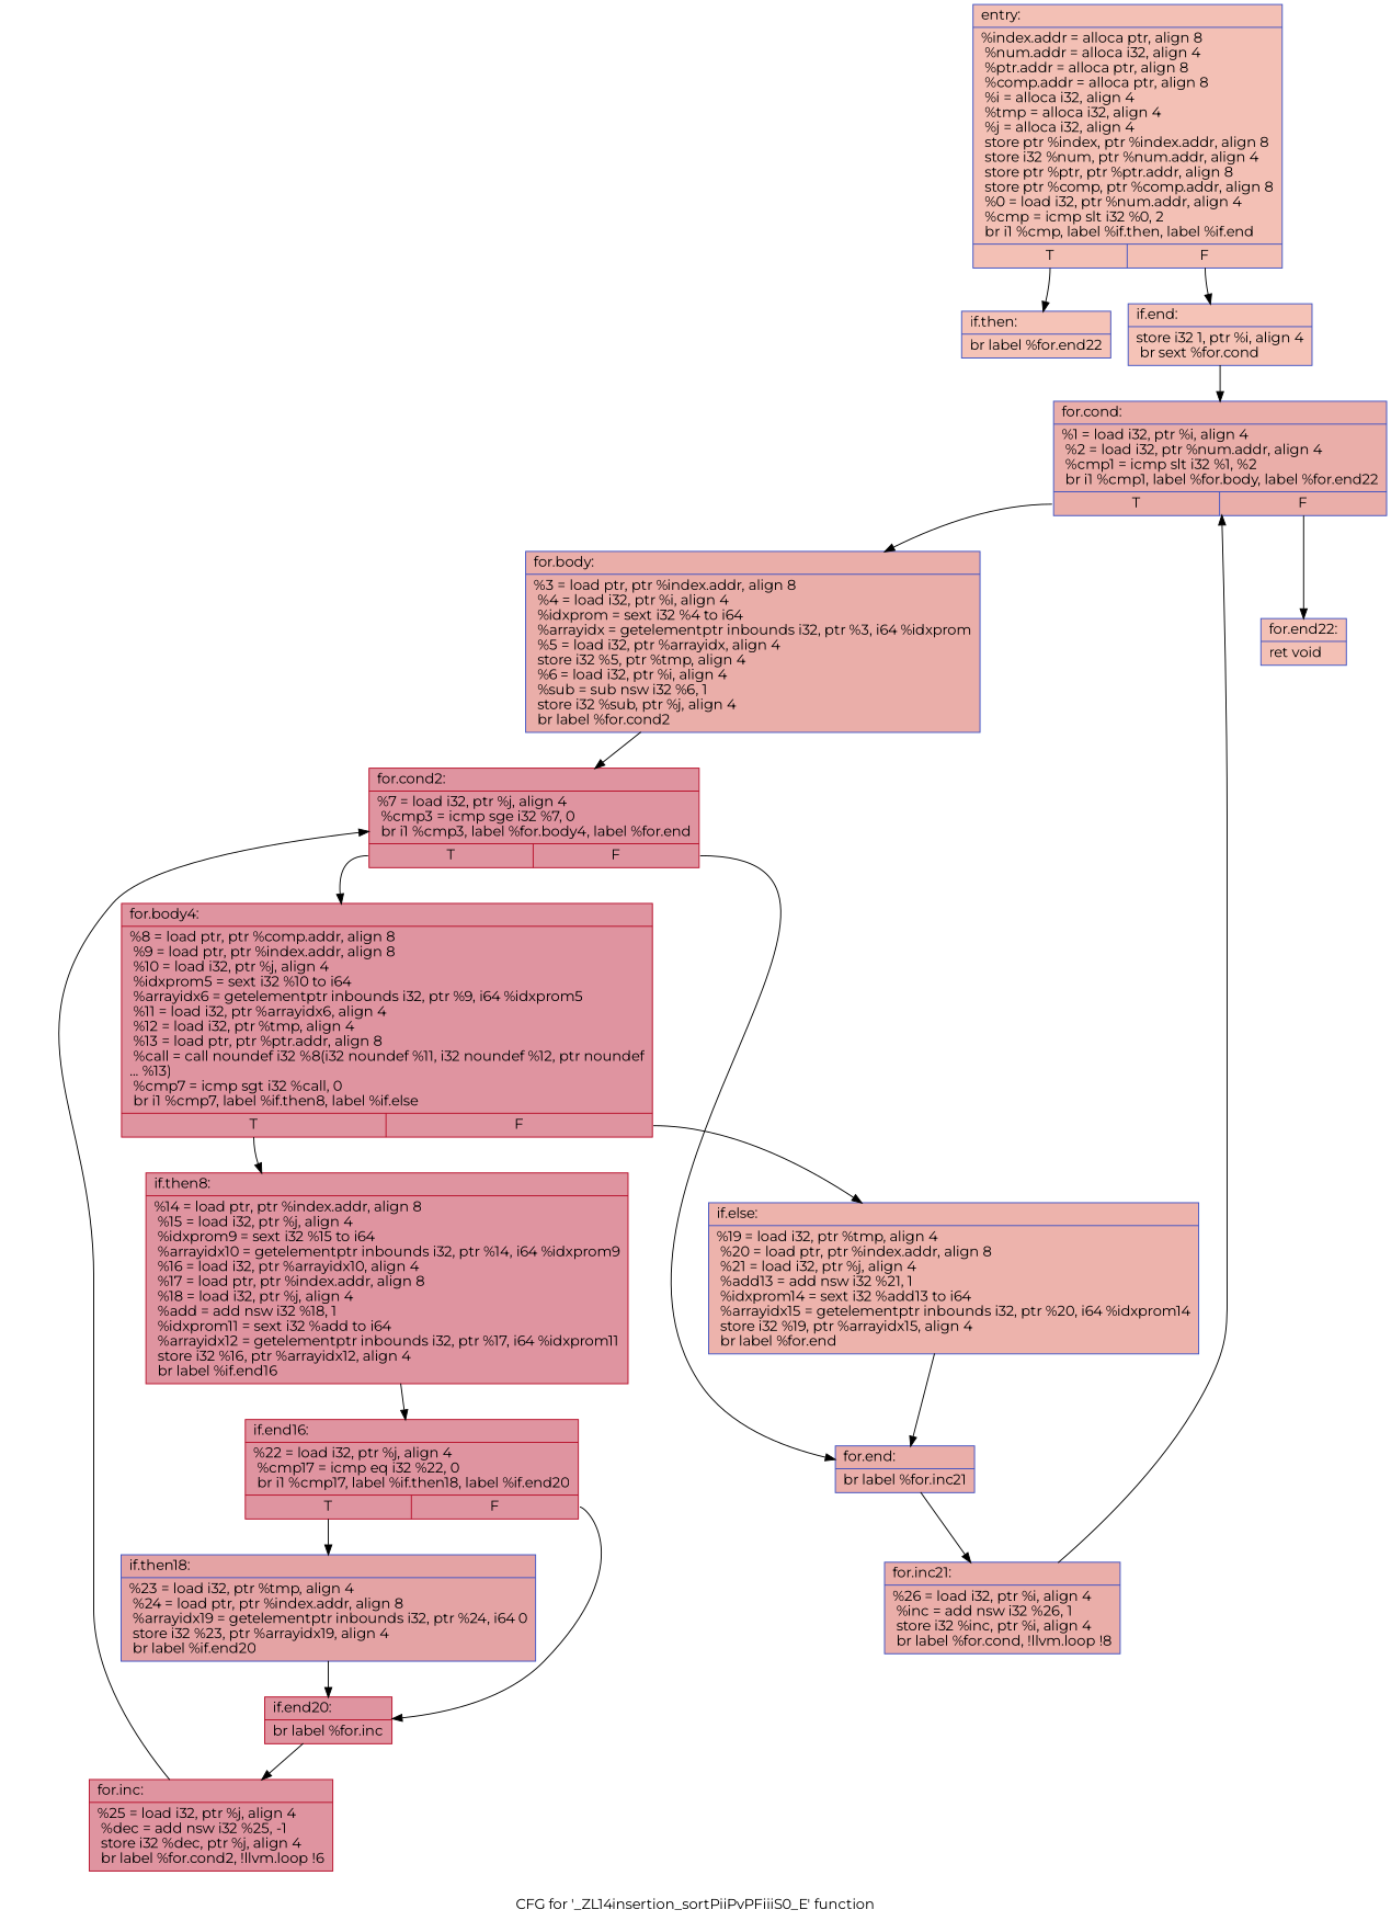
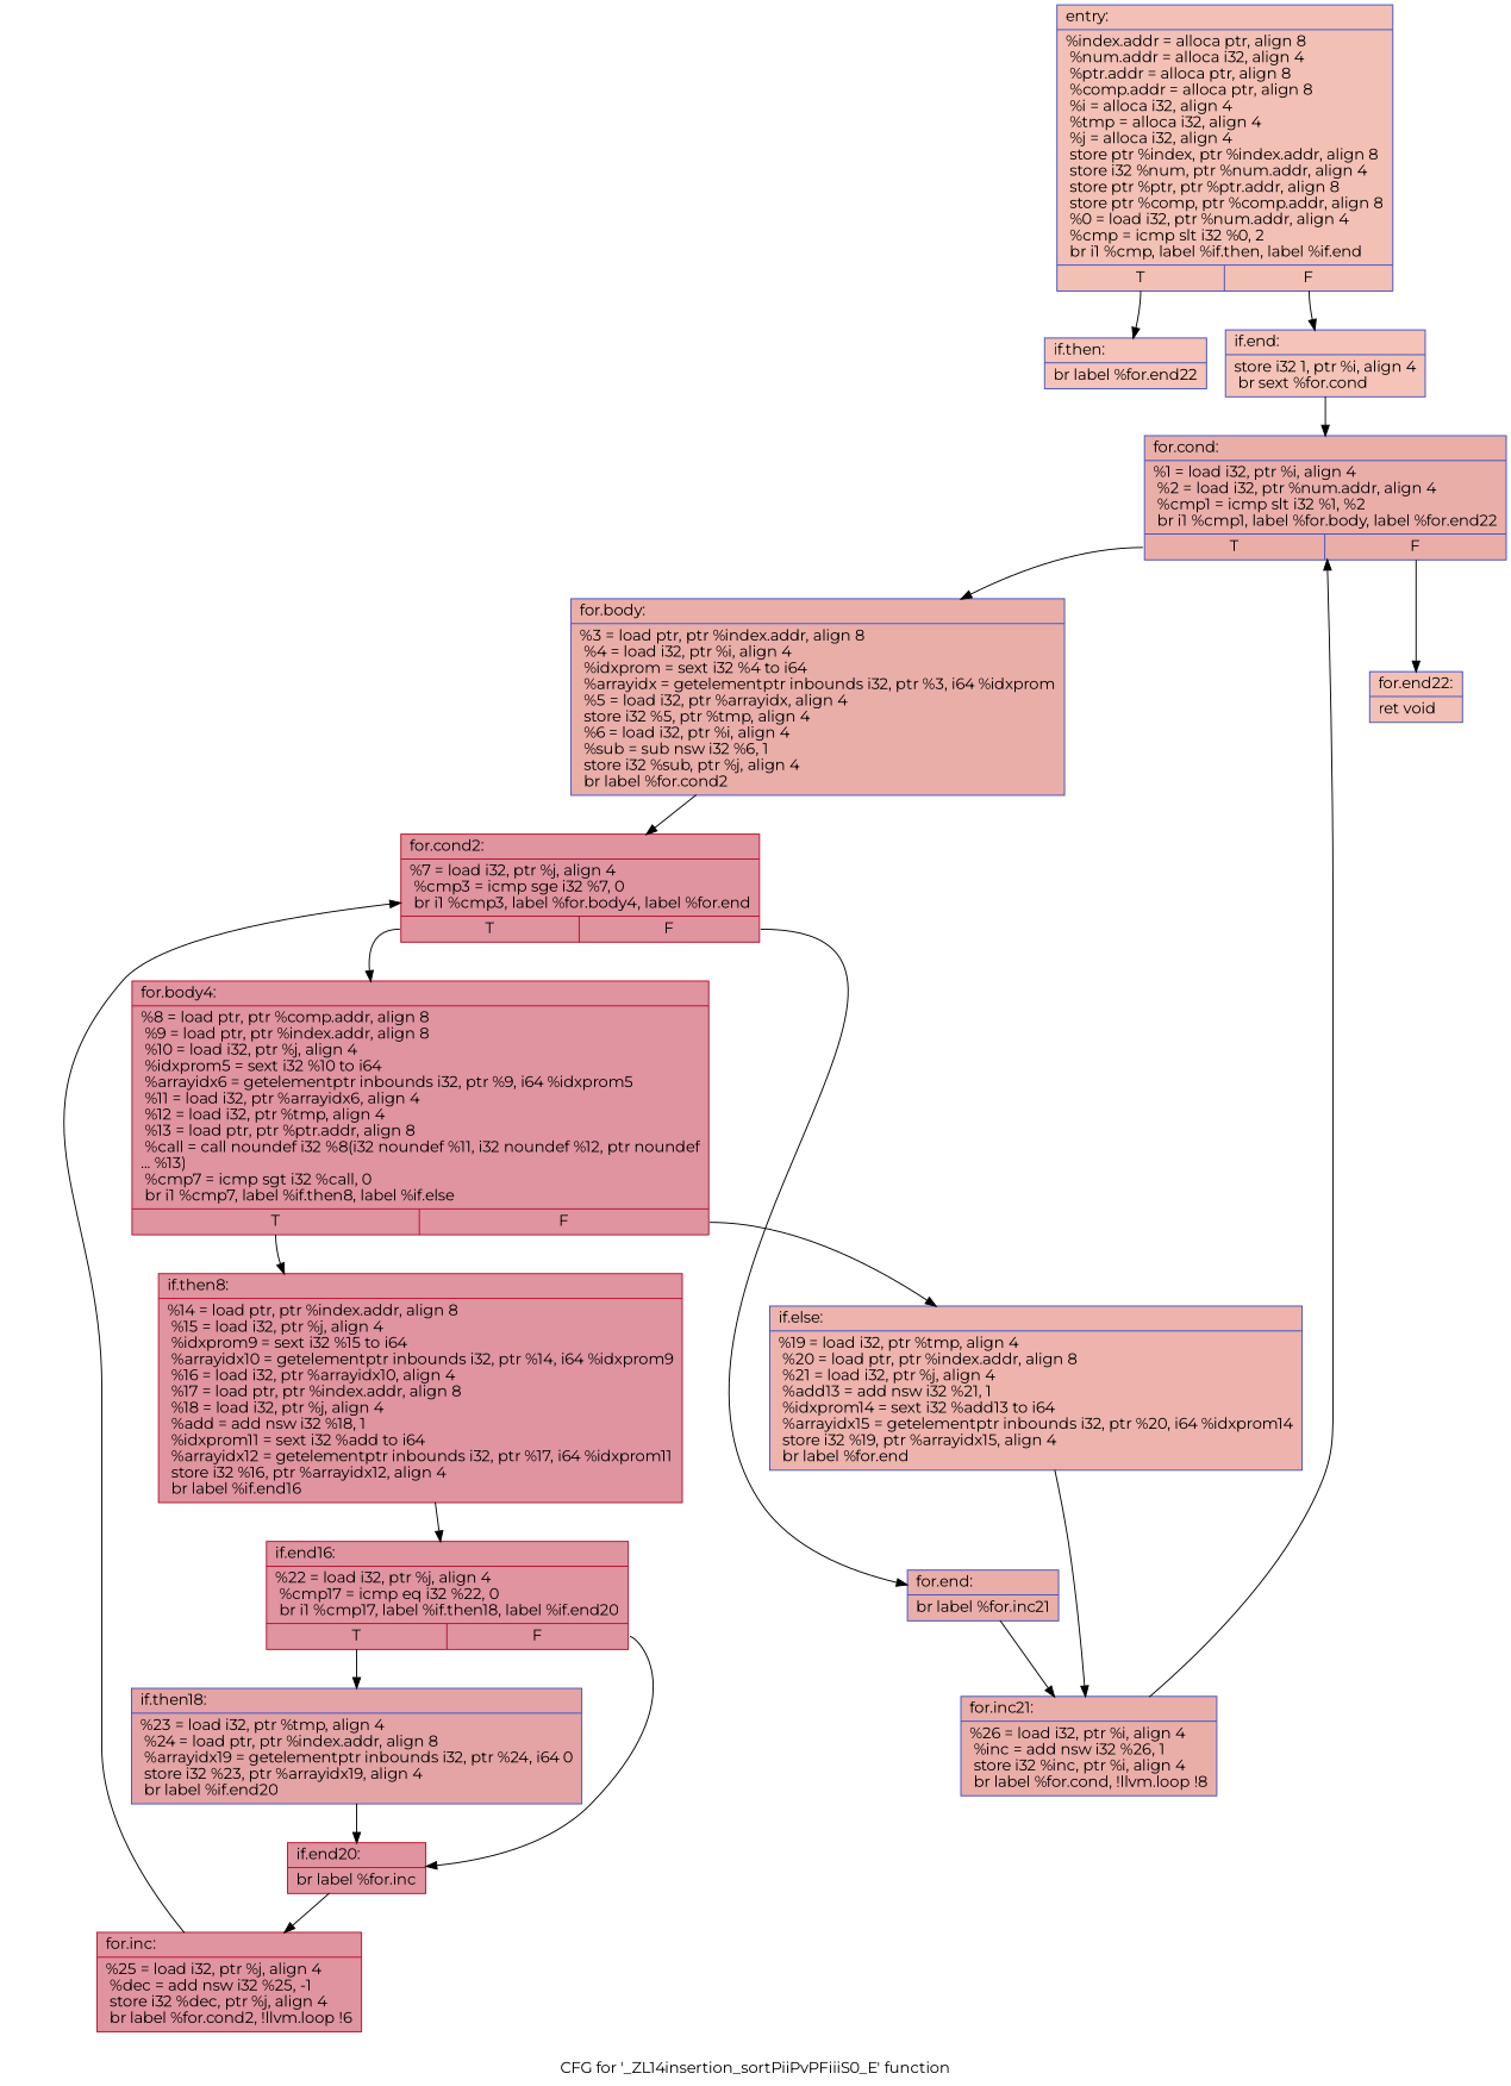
  digraph {
    fontname=Montserrat
    label="CFG for '_ZL14insertion_sortPiiPvPFiiiS0_E' function"
    node [color="#3d50c3ff" fillcolor="#b70d2870" fontname=Montserrat shape=record style=filled]
    edge [fontname=Montserrat]
    n1 [fillcolor="#e5705870" label="{entry:\l|  %index.addr = alloca ptr, align 8\l  %num.addr = alloca i32, align 4\l  %ptr.addr = alloca ptr, align 8\l  %comp.addr = alloca ptr, align 8\l  %i = alloca i32, align 4\l  %tmp = alloca i32, align 4\l  %j = alloca i32, align 4\l  store ptr %index, ptr %index.addr, align 8\l  store i32 %num, ptr %num.addr, align 4\l  store ptr %ptr, ptr %ptr.addr, align 8\l  store ptr %comp, ptr %comp.addr, align 8\l  %0 = load i32, ptr %num.addr, align 4\l  %cmp = icmp slt i32 %0, 2\l  br i1 %cmp, label %if.then, label %if.end\l|{<s0>T|<s1>F}}"]
    n2 [fillcolor="#e8765c70" label="{if.then:\l|  br label %for.end22\l}"]
    n3 [fillcolor="#e8765c70" label="{if.end:\l|  store i32 1, ptr %i, align 4\l  br sext %for.cond\l}"]
    n4 [fillcolor="#d0473d70" label="{for.cond:\l|  %1 = load i32, ptr %i, align 4\l  %2 = load i32, ptr %num.addr, align 4\l  %cmp1 = icmp slt i32 %1, %2\l  br i1 %cmp1, label %for.body, label %for.end22\l|{<s0>T|<s1>F}}"]
    n5 [fillcolor="#e5705870" label="{for.end22:\l|  ret void\l}"]
    n6 [fillcolor="#d0473d70" label="{for.body:\l|  %3 = load ptr, ptr %index.addr, align 8\l  %4 = load i32, ptr %i, align 4\l  %idxprom = sext i32 %4 to i64\l  %arrayidx = getelementptr inbounds i32, ptr %3, i64 %idxprom\l  %5 = load i32, ptr %arrayidx, align 4\l  store i32 %5, ptr %tmp, align 4\l  %6 = load i32, ptr %i, align 4\l  %sub = sub nsw i32 %6, 1\l  store i32 %sub, ptr %j, align 4\l  br label %for.cond2\l}"]
    n7 [color="#b70d28ff" label="{for.cond2:\l|  %7 = load i32, ptr %j, align 4\l  %cmp3 = icmp sge i32 %7, 0\l  br i1 %cmp3, label %for.body4, label %for.end\l|{<s0>T|<s1>F}}"]
    n8 [color="#b70d28ff" label="{for.body4:\l|  %8 = load ptr, ptr %comp.addr, align 8\l  %9 = load ptr, ptr %index.addr, align 8\l  %10 = load i32, ptr %j, align 4\l  %idxprom5 = sext i32 %10 to i64\l  %arrayidx6 = getelementptr inbounds i32, ptr %9, i64 %idxprom5\l  %11 = load i32, ptr %arrayidx6, align 4\l  %12 = load i32, ptr %tmp, align 4\l  %13 = load ptr, ptr %ptr.addr, align 8\l  %call = call noundef i32 %8(i32 noundef %11, i32 noundef %12, ptr noundef\l... %13)\l  %cmp7 = icmp sgt i32 %call, 0\l  br i1 %cmp7, label %if.then8, label %if.else\l|{<s0>T|<s1>F}}"]
    n9 [fillcolor="#d0473d70" label="{for.end:\l|  br label %for.inc21\l}"]
    n10 [color="#b70d28ff" label="{if.then8:\l|  %14 = load ptr, ptr %index.addr, align 8\l  %15 = load i32, ptr %j, align 4\l  %idxprom9 = sext i32 %15 to i64\l  %arrayidx10 = getelementptr inbounds i32, ptr %14, i64 %idxprom9\l  %16 = load i32, ptr %arrayidx10, align 4\l  %17 = load ptr, ptr %index.addr, align 8\l  %18 = load i32, ptr %j, align 4\l  %add = add nsw i32 %18, 1\l  %idxprom11 = sext i32 %add to i64\l  %arrayidx12 = getelementptr inbounds i32, ptr %17, i64 %idxprom11\l  store i32 %16, ptr %arrayidx12, align 4\l  br label %if.end16\l}"]
    n11 [fillcolor="#d6524470" label="{if.else:\l|  %19 = load i32, ptr %tmp, align 4\l  %20 = load ptr, ptr %index.addr, align 8\l  %21 = load i32, ptr %j, align 4\l  %add13 = add nsw i32 %21, 1\l  %idxprom14 = sext i32 %add13 to i64\l  %arrayidx15 = getelementptr inbounds i32, ptr %20, i64 %idxprom14\l  store i32 %19, ptr %arrayidx15, align 4\l  br label %for.end\l}"]
    n12 [fillcolor="#d0473d70" label="{for.inc21:\l|  %26 = load i32, ptr %i, align 4\l  %inc = add nsw i32 %26, 1\l  store i32 %inc, ptr %i, align 4\l  br label %for.cond, !llvm.loop !8\l}"]
    n13 [color="#b70d28ff" label="{if.end16:\l|  %22 = load i32, ptr %j, align 4\l  %cmp17 = icmp eq i32 %22, 0\l  br i1 %cmp17, label %if.then18, label %if.end20\l|{<s0>T|<s1>F}}"]
    n14 [fillcolor="#c32e3170" label="{if.then18:\l|  %23 = load i32, ptr %tmp, align 4\l  %24 = load ptr, ptr %index.addr, align 8\l  %arrayidx19 = getelementptr inbounds i32, ptr %24, i64 0\l  store i32 %23, ptr %arrayidx19, align 4\l  br label %if.end20\l}"]
    n15 [color="#b70d28ff" label="{if.end20:\l|  br label %for.inc\l}"]
    n16 [color="#b70d28ff" label="{for.inc:\l|  %25 = load i32, ptr %j, align 4\l  %dec = add nsw i32 %25, -1\l  store i32 %dec, ptr %j, align 4\l  br label %for.cond2, !llvm.loop !6\l}"]
    n1 -> n2 [tailport=s0]
    n1 -> n3 [tailport=s1]
    n3 -> n4
    n4 -> n5 [tailport=s1]
    n4 -> n6 [tailport=s0]
    n6 -> n7
    n7 -> n8 [tailport=s0]
    n7 -> n9 [tailport=s1]
    n8 -> n10 [tailport=s0]
    n8 -> n11 [tailport=s1]
    n9 -> n12
    n10 -> n13
-   n11 -> n9
+   n11 -> n12
    n12 -> n4
    n13 -> n14 [tailport=s0]
    n13 -> n15 [tailport=s1]
    n14 -> n15
    n15 -> n16
    n16 -> n7
  }
